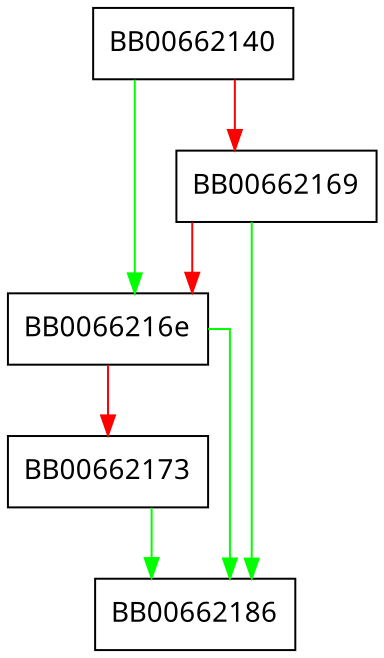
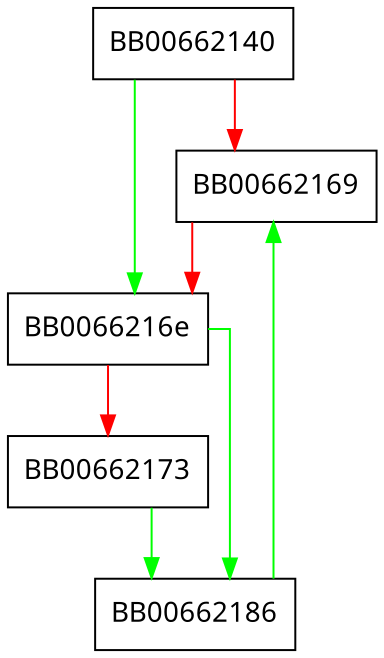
  digraph {
    fontname="Noto Sans"
    splines=ortho
    node [fontname="Noto Sans" shape=box]
    edge [color=green fontname="Noto Sans"]
    BB00662140
    BB00662169
    BB0066216e
    BB00662186
    BB00662173
    BB00662140 -> BB00662169 [color=red]
    BB00662140 -> BB0066216e
    BB00662169 -> BB0066216e [color=red]
-   BB00662169 -> BB00662186
+   BB00662186 -> BB00662169
    BB0066216e -> BB00662186
    BB0066216e -> BB00662173 [color=red]
    BB00662173 -> BB00662186
  }
